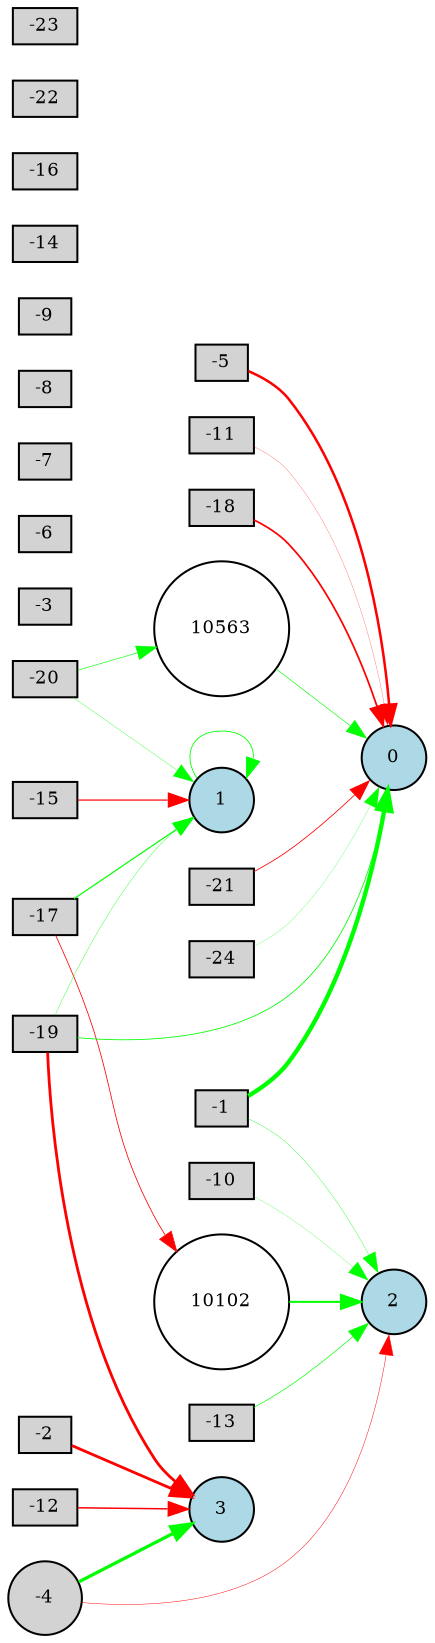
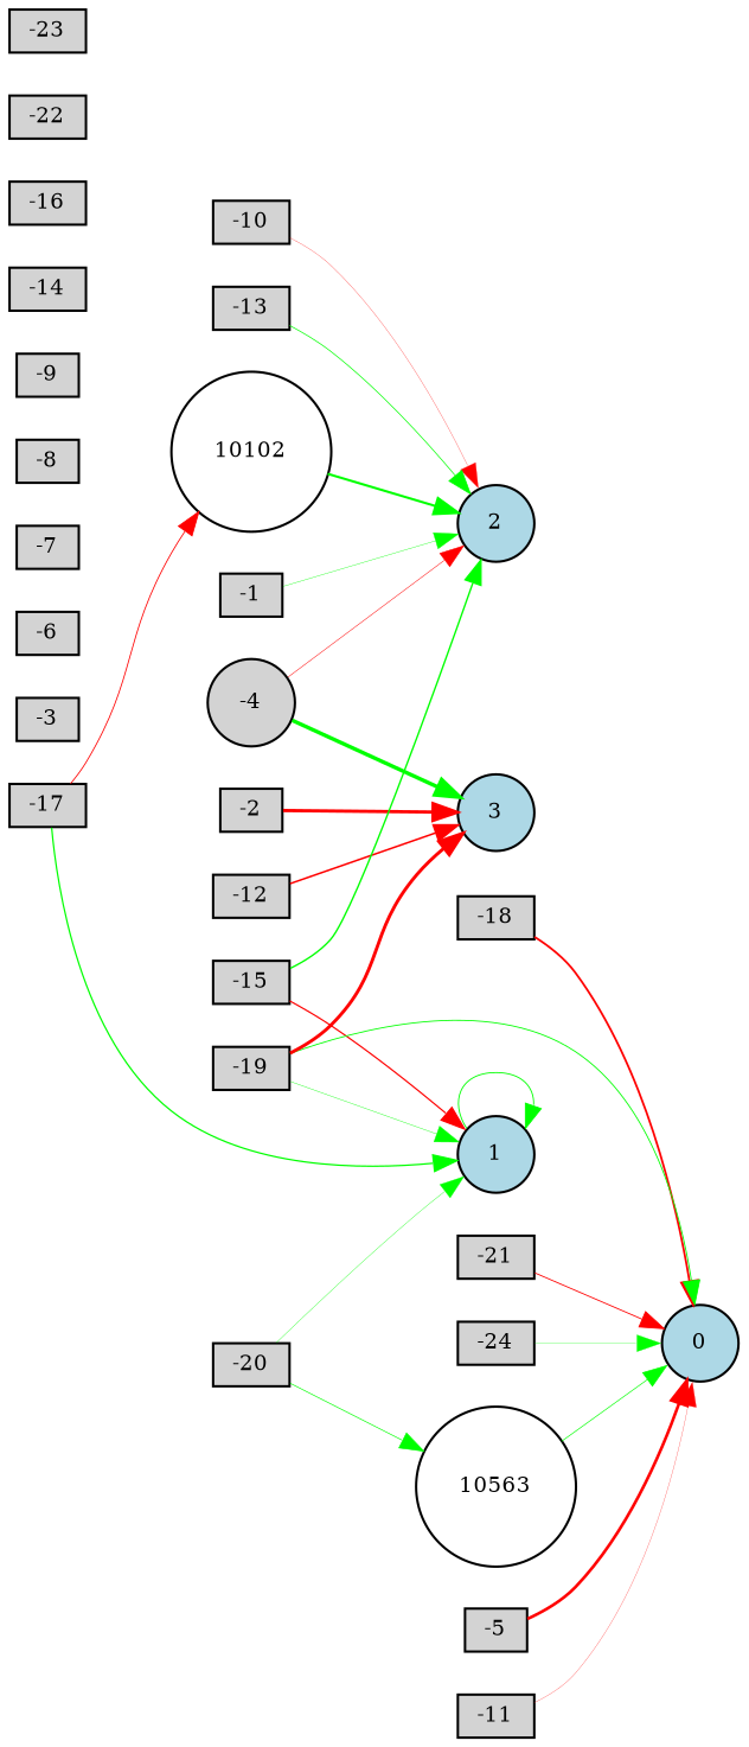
  digraph {
    rankdir=LR
    node [fillcolor=lightgray fontsize=9 shape=box style=filled]
    edge [color=green style=solid]
    -1 [height=0.2 width=0.2]
    0 [fillcolor=lightblue height=0.2 shape=circle width=0.2]
    2 [fillcolor=lightblue height=0.2 shape=circle width=0.2]
    -2 [height=0.2 width=0.2]
    3 [fillcolor=lightblue height=0.2 shape=circle width=0.2]
    -3 [height=0.2 width=0.2]
    -4 [height=0.2 shape=circle width=0.2]
    -5 [height=0.2 width=0.2]
    -6 [height=0.2 width=0.2]
    -7 [height=0.2 width=0.2]
    -8 [height=0.2 width=0.2]
    -9 [height=0.2 width=0.2]
    -10 [height=0.2 width=0.2]
    -11 [height=0.2 width=0.2]
    -12 [height=0.2 width=0.2]
    -13 [height=0.2 width=0.2]
    -14 [height=0.2 width=0.2]
    -15 [height=0.2 width=0.2]
    1 [fillcolor=lightblue height=0.2 shape=circle width=0.2]
    -16 [height=0.2 width=0.2]
    -17 [height=0.2 width=0.2]
    10102 [fillcolor=white height=0.2 shape=circle width=0.2]
    -18 [height=0.2 width=0.2]
    -19 [height=0.2 width=0.2]
    -20 [height=0.2 width=0.2]
    10563 [fillcolor=white height=0.2 shape=circle width=0.2]
    -21 [height=0.2 width=0.2]
    -22 [height=0.2 width=0.2]
    -23 [height=0.2 width=0.2]
    -24 [height=0.2 width=0.2]
-   -1 -> 0 [penwidth=2.153896922655346]
    -1 -> 2 [penwidth=0.17590924574829675]
    -2 -> 3 [color=red penwidth=1.3844662915113748]
    -4 -> 2 [color=red penwidth=0.23233061694620766]
    -4 -> 3 [penwidth=1.6140015057820294]
    -5 -> 0 [color=red penwidth=1.252906469019669]
-   -10 -> 2 [penwidth=0.12299663994974996]
+   -10 -> 2 [color=red penwidth=0.12299663994974996]
    -11 -> 0 [color=red penwidth=0.11536355488717108]
    -12 -> 3 [color=red penwidth=0.7382823099478494]
    -13 -> 2 [penwidth=0.3366333421661179]
+   -15 -> 2 [penwidth=0.6602859451322667]
    -15 -> 1 [color=red penwidth=0.5684575001389123]
    1 -> 1 [penwidth=0.4211970466224685]
    -17 -> 1 [penwidth=0.5911731996864151]
    -17 -> 10102 [color=red penwidth=0.3958290157673665]
    10102 -> 2 [penwidth=0.9918365253886369]
    -18 -> 0 [color=red penwidth=0.8612175446761854]
    -19 -> 0 [penwidth=0.40897404746573585]
    -19 -> 3 [color=red penwidth=1.3905311646077234]
    -19 -> 1 [penwidth=0.18169258982533978]
    -20 -> 1 [penwidth=0.16410601830789273]
    -20 -> 10563 [penwidth=0.312550132955711]
    10563 -> 0 [penwidth=0.30839157150168683]
    -21 -> 0 [color=red penwidth=0.40021983417341433]
    -24 -> 0 [penwidth=0.1214271865132544]
  }
